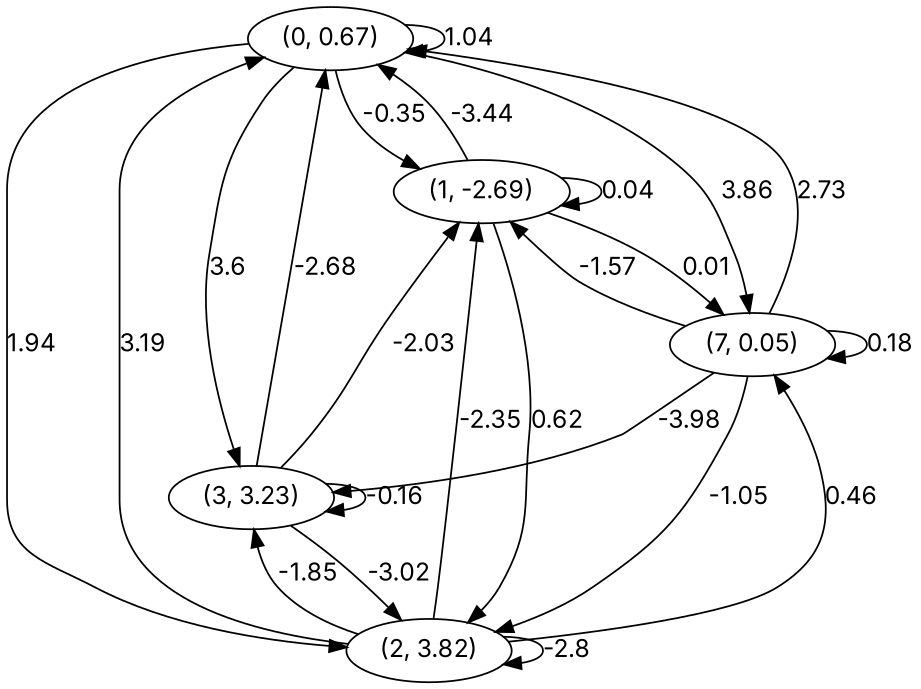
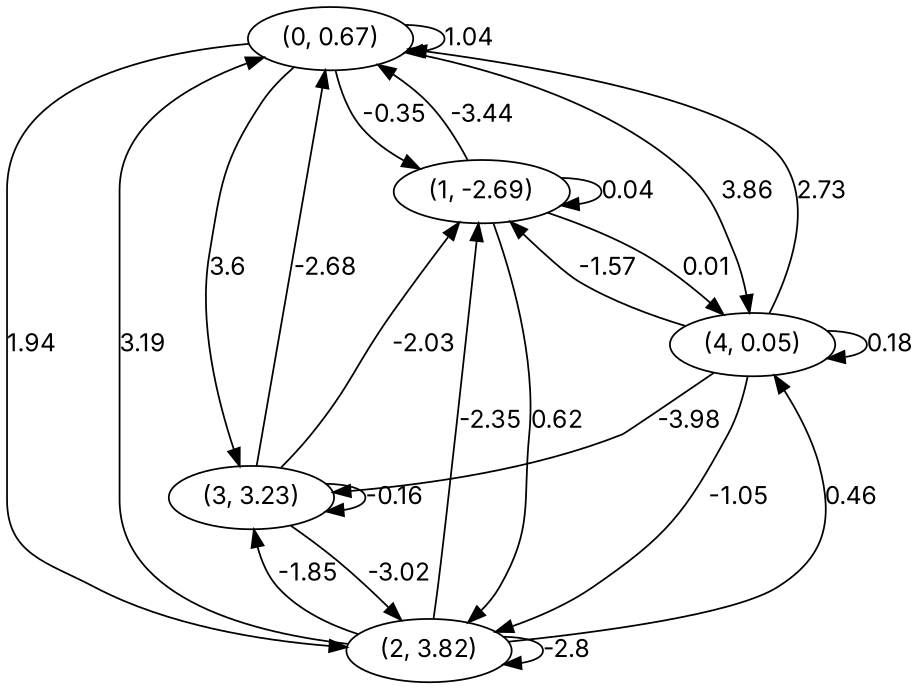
  digraph {
    fontname=Inter
    node [fontname=Inter]
    edge [fontname=Inter]
    n1 [label="(0, 0.67)"]
    n2 [label="(1, -2.69)"]
    n3 [label="(2, 3.82)"]
    n4 [label="(3, 3.23)"]
-   n5 [label="(7, 0.05)"]
+   n5 [label="(4, 0.05)"]
    n1 -> n1 [label=1.04]
    n1 -> n2 [label=-0.35]
    n1 -> n3 [label=1.94]
    n1 -> n4 [label=3.6]
    n1 -> n5 [label=3.86]
    n2 -> n1 [label=-3.44]
    n2 -> n2 [label=0.04]
    n2 -> n3 [label=0.62]
    n2 -> n5 [label=0.01]
    n3 -> n1 [label=3.19]
    n3 -> n2 [label=-2.35]
    n3 -> n3 [label=-2.8]
    n3 -> n4 [label=-1.85]
    n3 -> n5 [label=0.46]
    n4 -> n1 [label=-2.68]
    n4 -> n2 [label=-2.03]
    n4 -> n3 [label=-3.02]
    n4 -> n4 [label=-0.16]
    n5 -> n1 [label=2.73]
    n5 -> n2 [label=-1.57]
    n5 -> n3 [label=-1.05]
    n5 -> n4 [label=-3.98]
    n5 -> n5 [label=0.18]
  }
